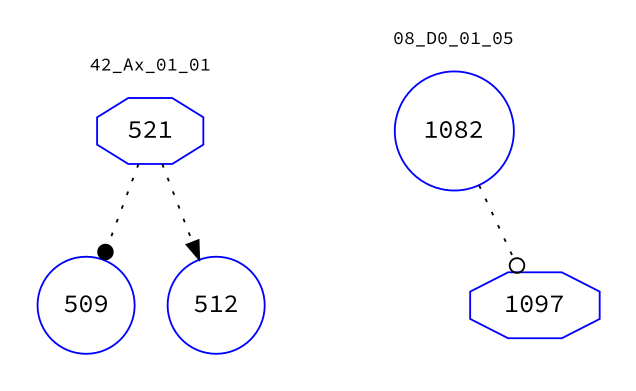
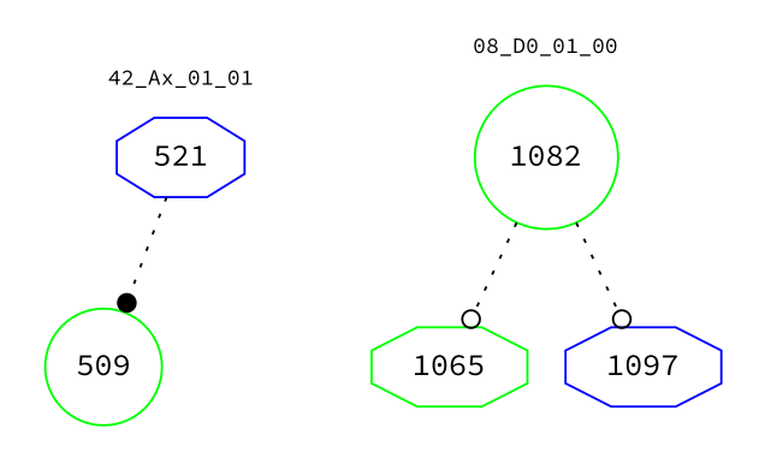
  digraph {
    fontname="Source Code Pro"
    node [color=blue fontname="Source Code Pro" shape=octagon]
    edge [arrowhead=odot color=black fontname="Source Code Pro" style=dotted]
    n1 [label=521]
-   n2 [label=509 shape=circle]
-   n3 [label=512 shape=circle]
-   n4 [label=1082 shape=circle]
+   n2 [color=green label=509 shape=circle]
+   n4 [color=green label=1082 shape=circle]
+   n5 [color=green label=1065]
    n6 [label=1097]
    subgraph cluster_1 {
      color=white
      fontsize=10
      label="42_Ax_01_01"
      n1
      n2
-     n3
    }
    subgraph cluster_2 {
      color=white
      fontsize=10
-     label="08_D0_01_05"
+     label="08_D0_01_00"
      n4
+     n5
      n6
    }
    n1 -> n2 [arrowhead=dot]
-   n1 -> n3 [arrowhead=normal]
+   n4 -> n5
    n4 -> n6
  }
